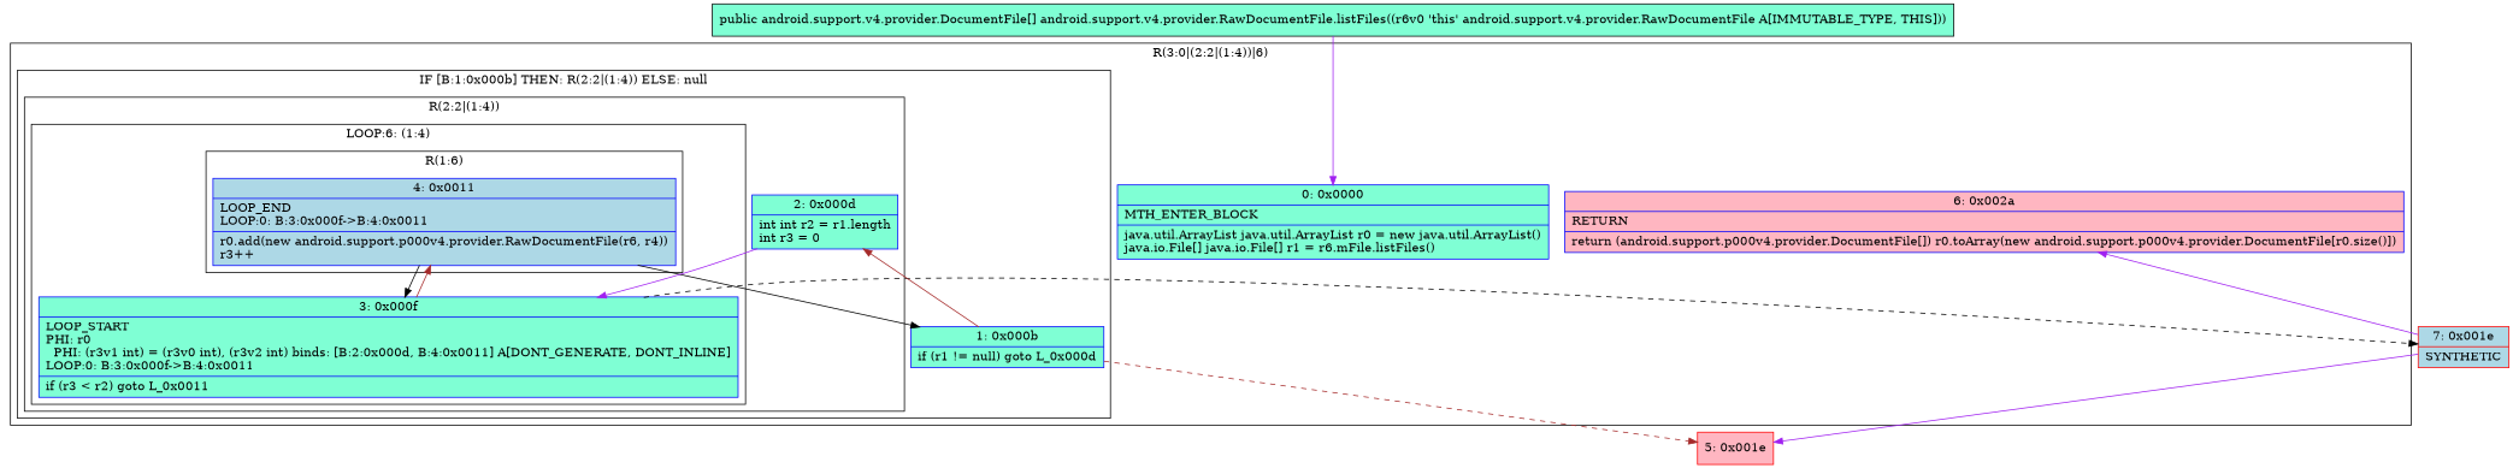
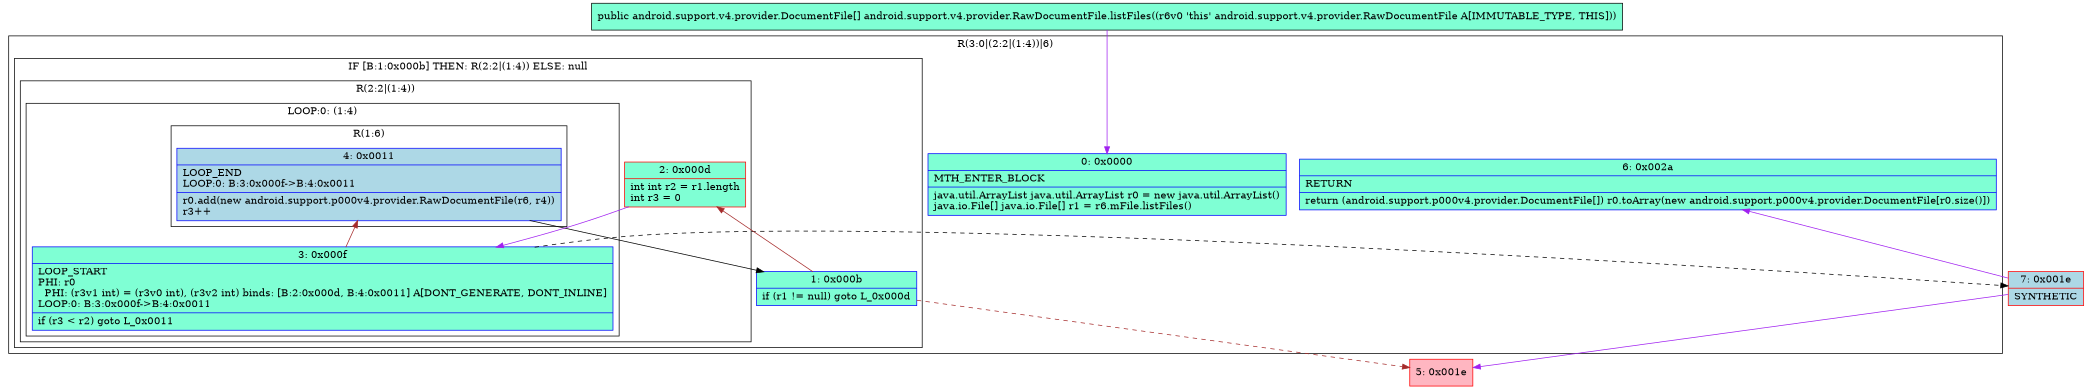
  digraph {
    node [color=blue fillcolor=aquamarine shape=record style=filled]
    edge [color=purple]
    n1 [fillcolor=lightblue label="{4\:\ 0x0011|LOOP_END\lLOOP:0: B:3:0x000f\-\>B:4:0x0011\l|r0.add(new android.support.p000v4.provider.RawDocumentFile(r6, r4))\lr3++\l}"]
    n2 [label="{3\:\ 0x000f|LOOP_START\lPHI: r0 \l  PHI: (r3v1 int) = (r3v0 int), (r3v2 int) binds: [B:2:0x000d, B:4:0x0011] A[DONT_GENERATE, DONT_INLINE]\lLOOP:0: B:3:0x000f\-\>B:4:0x0011\l|if (r3 \< r2) goto L_0x0011\l}"]
-   n3 [label="{2\:\ 0x000d|int int r2 = r1.length\lint r3 = 0\l}"]
+   n3 [color=red label="{2\:\ 0x000d|int int r2 = r1.length\lint r3 = 0\l}"]
    n4 [label="{1\:\ 0x000b|if (r1 != null) goto L_0x000d\l}"]
    n5 [label="{0\:\ 0x0000|MTH_ENTER_BLOCK\l|java.util.ArrayList java.util.ArrayList r0 = new java.util.ArrayList()\ljava.io.File[] java.io.File[] r1 = r6.mFile.listFiles()\l}"]
-   n6 [fillcolor=lightpink label="{6\:\ 0x002a|RETURN\l|return (android.support.p000v4.provider.DocumentFile[]) r0.toArray(new android.support.p000v4.provider.DocumentFile[r0.size()])\l}"]
+   n6 [label="{6\:\ 0x002a|RETURN\l|return (android.support.p000v4.provider.DocumentFile[]) r0.toArray(new android.support.p000v4.provider.DocumentFile[r0.size()])\l}"]
    n7 [color=red fillcolor=lightblue label="{7\:\ 0x001e|SYNTHETIC\l}"]
    n8 [color=red fillcolor=lightpink label="{5\:\ 0x001e}"]
    n9 [label="{public android.support.v4.provider.DocumentFile[] android.support.v4.provider.RawDocumentFile.listFiles((r6v0 'this' android.support.v4.provider.RawDocumentFile A[IMMUTABLE_TYPE, THIS])) }" color=""]
    subgraph cluster_1 {
      label="R(3:0|(2:2|(1:4))|6)"
      n5
      n6
      subgraph cluster_2 {
        label="IF [B:1:0x000b] THEN: R(2:2|(1:4)) ELSE: null"
        n4
        subgraph cluster_3 {
          label="R(2:2|(1:4))"
          n3
          subgraph cluster_4 {
-           label="LOOP:6: (1:4)"
+           label="LOOP:0: (1:4)"
            n2
            subgraph cluster_5 {
              label="R(1:6)"
              n1
            }
          }
        }
      }
    }
-   n1 -> n2 [color=black]
    n1 -> n4 [color=black]
    n2 -> n1 [color=brown]
    n2 -> n7 [color=black style=dashed]
    n3 -> n2
    n4 -> n3 [color=brown]
    n4 -> n8 [color=brown style=dashed]
    n7 -> n6
    n7 -> n8
    n9 -> n5
  }
